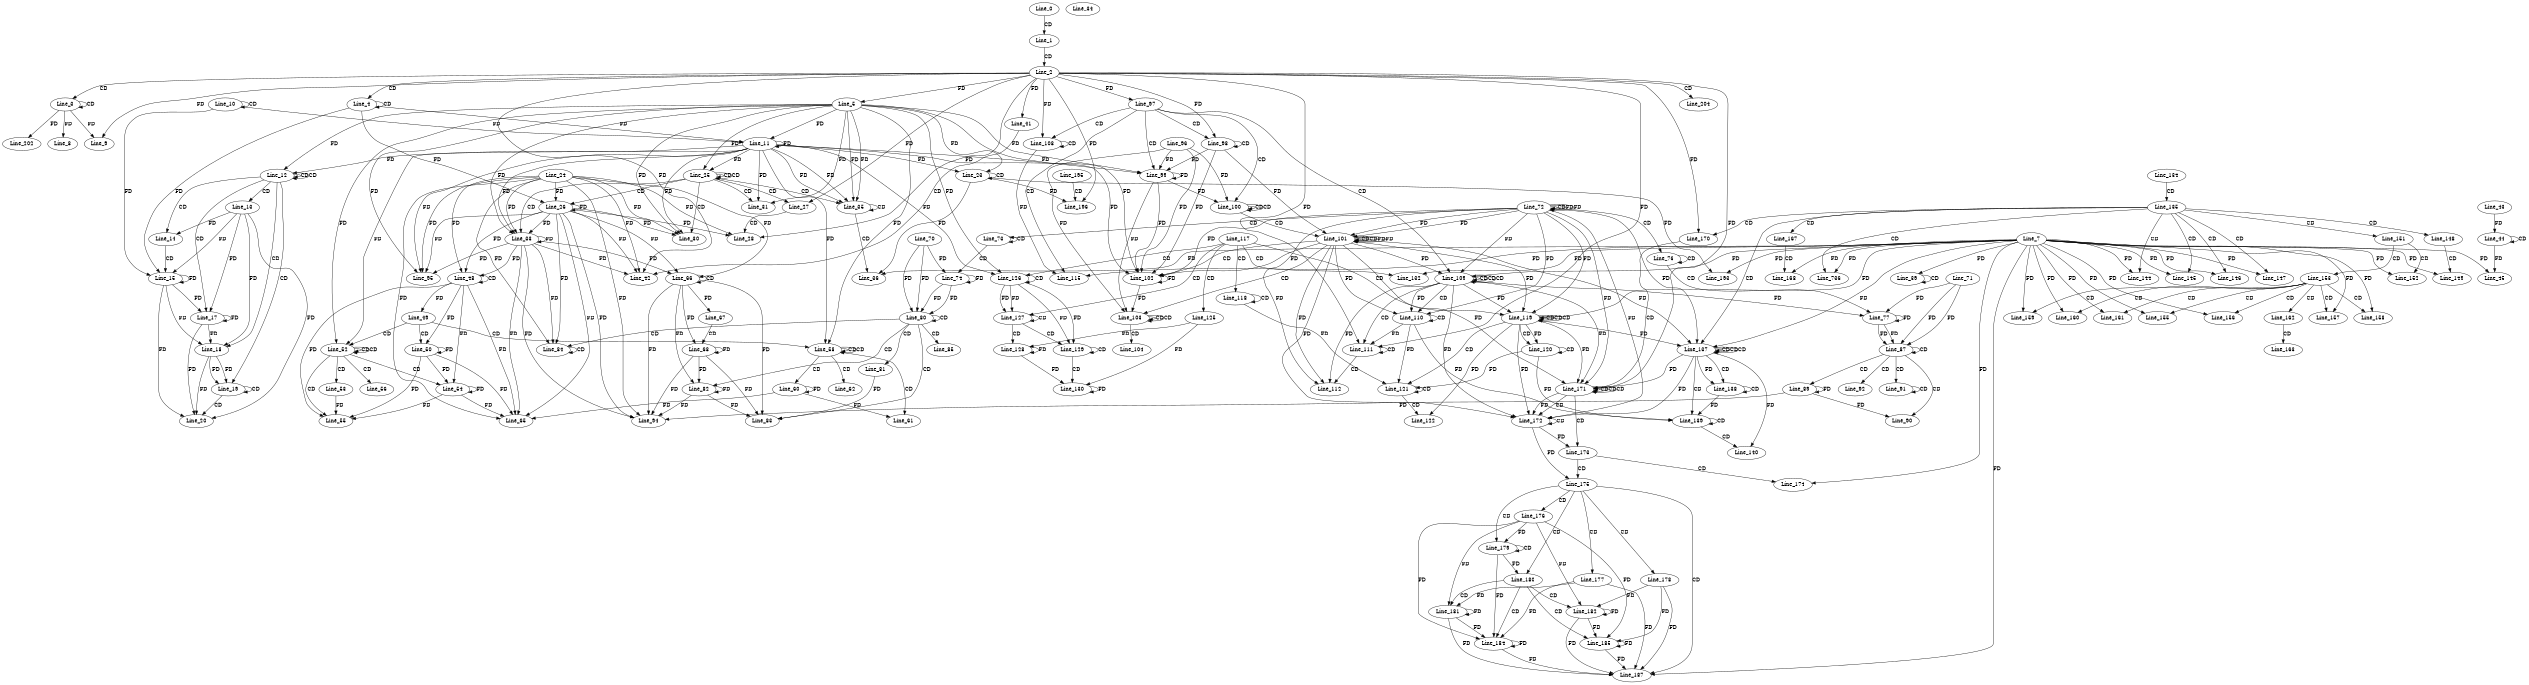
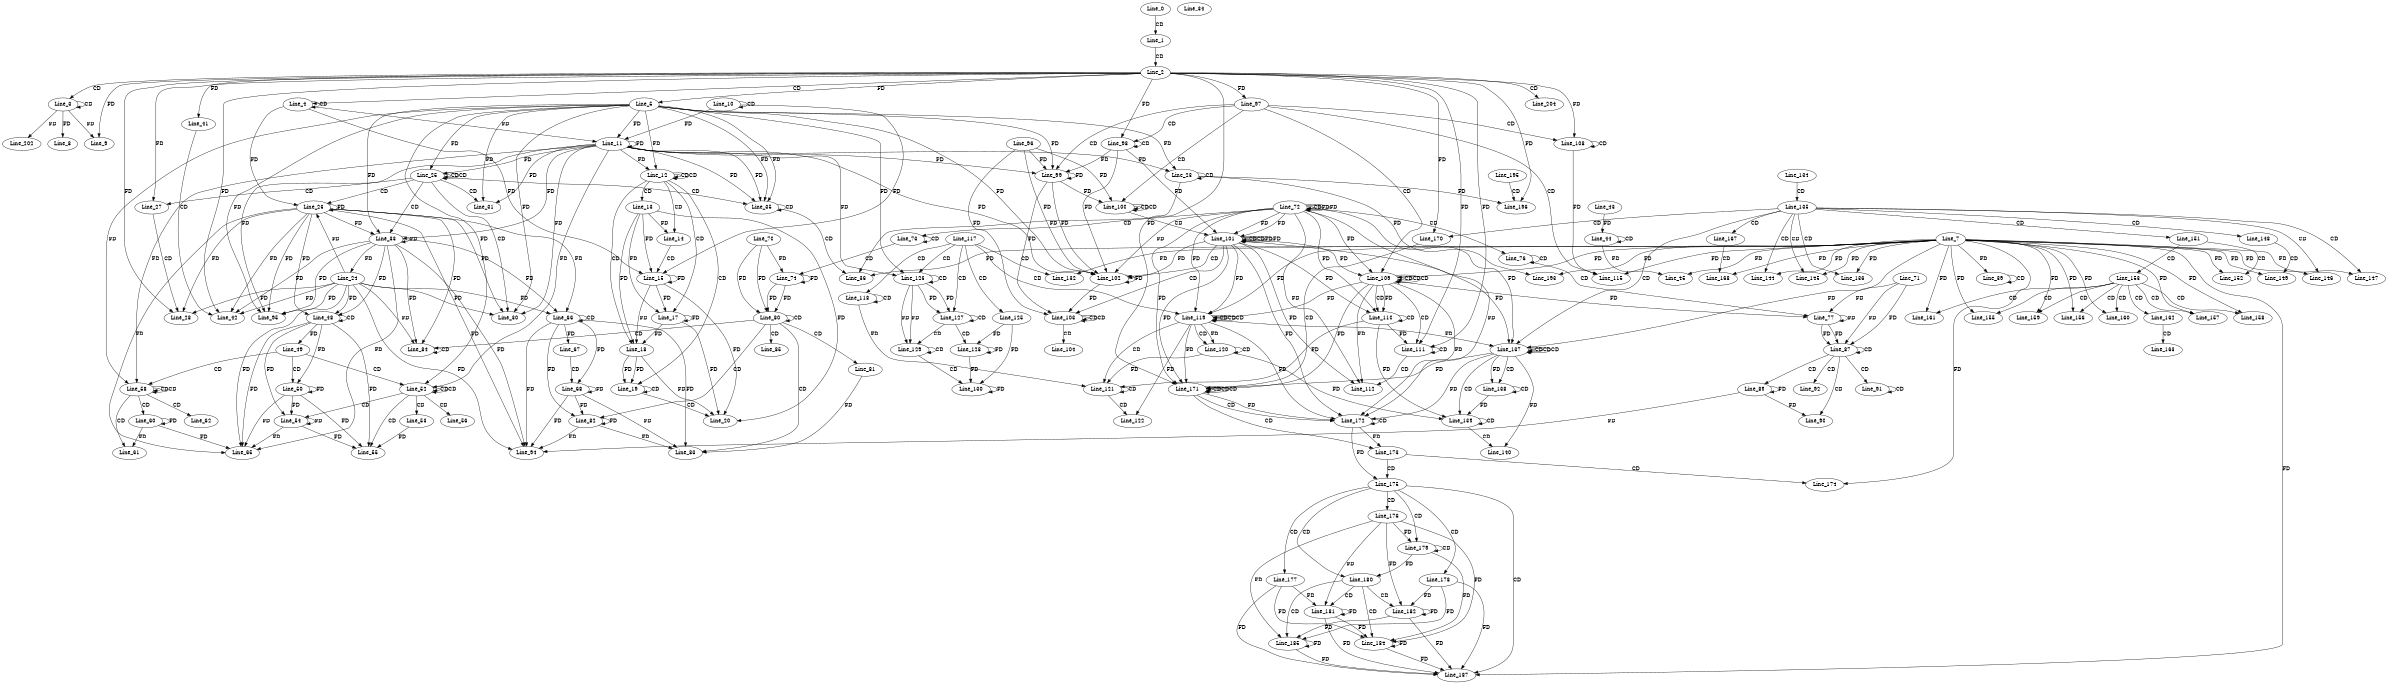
  digraph {
    fontname="DejaVu Serif"
    node [fontname="DejaVu Serif"]
    edge [fontname="DejaVu Serif"]
    Line_0
    Line_1
    Line_2
    Line_3
    Line_4
    Line_5
    Line_9
    Line_27
    Line_28
    Line_41
    Line_42
    Line_97
    Line_98
    Line_108
    Line_111
    Line_170
    Line_171
    Line_196
    Line_204
    Line_8
    Line_202
    Line_11
    Line_15
    Line_26
    Line_12
    Line_23
    Line_25
    Line_30
    Line_31
    Line_33
    Line_35
    Line_52
    Line_58
    Line_95
    Line_99
    Line_102
    Line_126
    Line_109
    Line_115
    Line_100
    Line_101
    Line_112
    Line_172
    Line_173
    Line_17
    Line_18
    Line_20
    Line_48
    Line_65
    Line_66
    Line_84
    Line_94
    Line_13
    Line_14
    Line_19
    Line_36
    Line_193
    Line_54
    Line_55
    Line_53
    Line_56
    Line_60
    Line_61
    Line_62
    Line_103
    Line_127
    Line_129
    Line_10
    Line_49
    Line_50
    Line_67
    Line_68
    Line_82
    Line_83
    Line_24
    Line_34
    Line_7
    Line_39
    Line_45
    Line_119
    Line_132
-   Line_136 [label=Line_736]
+   Line_136
    Line_137
    Line_144
    Line_145
    Line_146
    Line_147
    Line_149
    Line_152
    Line_155
    Line_156
    Line_157
    Line_158
    Line_159
    Line_160
    Line_161
    Line_168
    Line_174
    Line_187
    Line_110
    Line_77
    Line_121
    Line_120
    Line_122
    Line_139
    Line_138
    Line_140
    Line_44
    Line_43
    Line_72
    Line_73
    Line_76
    Line_74
    Line_175
    Line_80
    Line_81
    Line_85
    Line_70
    Line_87
    Line_89
    Line_90
    Line_91
    Line_92
    Line_71
    Line_104
    Line_96
    Line_117
    Line_118
    Line_125
    Line_128
    Line_130
    Line_134
    Line_135
    Line_148
    Line_151
    Line_167
    Line_153
    Line_162
    Line_163
    Line_176
    Line_177
    Line_178
    Line_179
    Line_180
    Line_181
    Line_182
    Line_184
    Line_185
    Line_195
    Line_0 -> Line_1 [label=CD]
    Line_1 -> Line_2 [label=CD]
    Line_2 -> Line_3 [label=CD]
    Line_2 -> Line_4 [label=CD]
    Line_2 -> Line_5 [label=FD]
    Line_2 -> Line_9 [label=FD]
    Line_2 -> Line_27 [label=FD]
    Line_2 -> Line_28 [label=FD]
    Line_2 -> Line_41 [label=FD]
    Line_2 -> Line_42 [label=FD]
    Line_2 -> Line_97 [label=FD]
    Line_2 -> Line_98 [label=FD]
    Line_2 -> Line_108 [label=FD]
    Line_2 -> Line_111 [label=FD]
    Line_2 -> Line_111 [label=FD]
    Line_2 -> Line_170 [label=FD]
    Line_2 -> Line_171 [label=FD]
    Line_2 -> Line_196 [label=FD]
    Line_2 -> Line_204 [label=CD]
    Line_3 -> Line_3 [label=CD]
    Line_3 -> Line_9 [label=FD]
    Line_3 -> Line_8 [label=FD]
    Line_3 -> Line_202 [label=FD]
    Line_4 -> Line_4 [label=CD]
    Line_4 -> Line_11 [label=FD]
    Line_4 -> Line_15 [label=FD]
    Line_4 -> Line_26 [label=FD]
    Line_5 -> Line_11 [label=FD]
    Line_5 -> Line_12 [label=FD]
    Line_5 -> Line_23 [label=FD]
    Line_5 -> Line_25 [label=FD]
    Line_5 -> Line_30 [label=FD]
    Line_5 -> Line_31 [label=FD]
    Line_5 -> Line_33 [label=FD]
    Line_5 -> Line_35 [label=FD]
    Line_5 -> Line_35 [label=FD]
    Line_5 -> Line_52 [label=FD]
    Line_5 -> Line_58 [label=FD]
    Line_5 -> Line_95 [label=FD]
    Line_5 -> Line_99 [label=FD]
    Line_5 -> Line_102 [label=FD]
    Line_5 -> Line_126 [label=FD]
    Line_27 -> Line_28 [label=CD]
    Line_41 -> Line_42 [label=CD]
    Line_97 -> Line_98 [label=CD]
    Line_97 -> Line_108 [label=CD]
    Line_97 -> Line_99 [label=CD]
    Line_97 -> Line_109 [label=CD]
    Line_97 -> Line_115 [label=CD]
    Line_97 -> Line_100 [label=CD]
    Line_98 -> Line_98 [label=CD]
    Line_98 -> Line_99 [label=FD]
    Line_98 -> Line_102 [label=FD]
    Line_98 -> Line_101 [label=FD]
    Line_108 -> Line_108 [label=CD]
    Line_108 -> Line_115 [label=FD]
    Line_111 -> Line_111 [label=CD]
    Line_111 -> Line_112 [label=CD]
    Line_170 -> Line_171 [label=CD]
    Line_171 -> Line_171 [label=CD]
    Line_171 -> Line_171 [label=CD]
    Line_171 -> Line_171 [label=CD]
    Line_171 -> Line_172 [label=CD]
    Line_171 -> Line_172 [label=FD]
    Line_171 -> Line_173 [label=CD]
    Line_11 -> Line_11 [label=FD]
    Line_11 -> Line_12 [label=FD]
    Line_11 -> Line_23 [label=FD]
    Line_11 -> Line_25 [label=FD]
    Line_11 -> Line_30 [label=FD]
    Line_11 -> Line_31 [label=FD]
    Line_11 -> Line_33 [label=FD]
    Line_11 -> Line_35 [label=FD]
    Line_11 -> Line_35 [label=FD]
    Line_11 -> Line_52 [label=FD]
    Line_11 -> Line_58 [label=FD]
    Line_11 -> Line_95 [label=FD]
    Line_11 -> Line_99 [label=FD]
    Line_11 -> Line_102 [label=FD]
    Line_11 -> Line_126 [label=FD]
    Line_15 -> Line_15 [label=FD]
    Line_15 -> Line_17 [label=FD]
    Line_15 -> Line_18 [label=FD]
    Line_15 -> Line_20 [label=FD]
    Line_26 -> Line_28 [label=FD]
    Line_26 -> Line_42 [label=FD]
    Line_26 -> Line_26 [label=FD]
    Line_26 -> Line_30 [label=FD]
    Line_26 -> Line_33 [label=FD]
    Line_26 -> Line_95 [label=FD]
    Line_26 -> Line_48 [label=FD]
    Line_26 -> Line_65 [label=FD]
    Line_26 -> Line_66 [label=FD]
    Line_26 -> Line_84 [label=FD]
    Line_26 -> Line_94 [label=FD]
    Line_12 -> Line_12 [label=CD]
    Line_12 -> Line_12 [label=CD]
    Line_12 -> Line_17 [label=CD]
    Line_12 -> Line_18 [label=CD]
    Line_12 -> Line_13 [label=CD]
    Line_12 -> Line_14 [label=CD]
    Line_12 -> Line_19 [label=CD]
    Line_23 -> Line_196 [label=FD]
    Line_23 -> Line_23 [label=CD]
    Line_23 -> Line_36 [label=FD]
    Line_23 -> Line_193 [label=FD]
    Line_25 -> Line_27 [label=CD]
    Line_25 -> Line_26 [label=CD]
    Line_25 -> Line_25 [label=CD]
    Line_25 -> Line_25 [label=CD]
    Line_25 -> Line_30 [label=CD]
    Line_25 -> Line_31 [label=CD]
    Line_25 -> Line_33 [label=CD]
    Line_25 -> Line_35 [label=CD]
    Line_33 -> Line_42 [label=FD]
    Line_33 -> Line_33 [label=FD]
    Line_33 -> Line_95 [label=FD]
    Line_33 -> Line_48 [label=FD]
    Line_33 -> Line_65 [label=FD]
    Line_33 -> Line_66 [label=FD]
    Line_33 -> Line_84 [label=FD]
    Line_33 -> Line_94 [label=FD]
    Line_35 -> Line_35 [label=CD]
    Line_35 -> Line_36 [label=CD]
    Line_52 -> Line_52 [label=CD]
    Line_52 -> Line_52 [label=CD]
    Line_52 -> Line_54 [label=CD]
    Line_52 -> Line_55 [label=CD]
    Line_52 -> Line_53 [label=CD]
    Line_52 -> Line_56 [label=CD]
    Line_58 -> Line_58 [label=CD]
    Line_58 -> Line_58 [label=CD]
    Line_58 -> Line_60 [label=CD]
    Line_58 -> Line_61 [label=CD]
    Line_58 -> Line_62 [label=CD]
    Line_99 -> Line_99 [label=FD]
    Line_99 -> Line_102 [label=FD]
    Line_99 -> Line_100 [label=FD]
    Line_99 -> Line_103 [label=FD]
    Line_102 -> Line_102 [label=FD]
    Line_102 -> Line_103 [label=FD]
    Line_126 -> Line_126 [label=CD]
    Line_126 -> Line_127 [label=FD]
    Line_126 -> Line_127 [label=FD]
    Line_126 -> Line_129 [label=FD]
    Line_126 -> Line_129 [label=FD]
    Line_109 -> Line_111 [label=CD]
    Line_109 -> Line_171 [label=FD]
    Line_109 -> Line_109 [label=CD]
    Line_109 -> Line_109 [label=CD]
    Line_109 -> Line_109 [label=CD]
    Line_109 -> Line_112 [label=FD]
    Line_109 -> Line_172 [label=FD]
    Line_109 -> Line_119 [label=FD]
    Line_109 -> Line_110 [label=CD]
    Line_109 -> Line_110 [label=FD]
    Line_109 -> Line_77 [label=FD]
    Line_100 -> Line_100 [label=CD]
    Line_100 -> Line_100 [label=CD]
    Line_100 -> Line_101 [label=CD]
    Line_101 -> Line_171 [label=FD]
    Line_101 -> Line_102 [label=CD]
    Line_101 -> Line_102 [label=FD]
    Line_101 -> Line_109 [label=FD]
    Line_101 -> Line_101 [label=CD]
    Line_101 -> Line_101 [label=CD]
    Line_101 -> Line_101 [label=FD]
    Line_101 -> Line_101 [label=FD]
    Line_101 -> Line_112 [label=FD]
    Line_101 -> Line_172 [label=FD]
    Line_101 -> Line_103 [label=CD]
    Line_101 -> Line_119 [label=FD]
    Line_101 -> Line_137 [label=FD]
    Line_101 -> Line_110 [label=FD]
    Line_172 -> Line_172 [label=CD]
    Line_172 -> Line_173 [label=FD]
    Line_172 -> Line_175 [label=FD]
    Line_173 -> Line_174 [label=CD]
    Line_173 -> Line_175 [label=CD]
    Line_17 -> Line_17 [label=FD]
    Line_17 -> Line_18 [label=FD]
    Line_17 -> Line_20 [label=FD]
    Line_18 -> Line_20 [label=FD]
    Line_18 -> Line_19 [label=FD]
    Line_18 -> Line_19 [label=FD]
    Line_48 -> Line_48 [label=CD]
    Line_48 -> Line_65 [label=FD]
    Line_48 -> Line_54 [label=FD]
    Line_48 -> Line_55 [label=FD]
    Line_48 -> Line_49 [label=FD]
    Line_48 -> Line_50 [label=FD]
    Line_66 -> Line_66 [label=CD]
    Line_66 -> Line_94 [label=FD]
    Line_66 -> Line_67 [label=FD]
    Line_66 -> Line_68 [label=FD]
    Line_66 -> Line_82 [label=FD]
    Line_66 -> Line_83 [label=FD]
    Line_84 -> Line_84 [label=CD]
    Line_13 -> Line_15 [label=FD]
    Line_13 -> Line_17 [label=FD]
    Line_13 -> Line_18 [label=FD]
    Line_13 -> Line_20 [label=FD]
    Line_13 -> Line_14 [label=FD]
    Line_14 -> Line_15 [label=CD]
    Line_19 -> Line_20 [label=CD]
    Line_19 -> Line_19 [label=CD]
    Line_54 -> Line_65 [label=FD]
    Line_54 -> Line_54 [label=FD]
    Line_54 -> Line_55 [label=FD]
    Line_53 -> Line_55 [label=FD]
    Line_60 -> Line_65 [label=FD]
    Line_60 -> Line_60 [label=FD]
    Line_60 -> Line_61 [label=FD]
    Line_103 -> Line_103 [label=CD]
    Line_103 -> Line_103 [label=CD]
    Line_103 -> Line_104 [label=CD]
    Line_127 -> Line_127 [label=CD]
    Line_127 -> Line_129 [label=CD]
    Line_127 -> Line_128 [label=CD]
    Line_129 -> Line_129 [label=CD]
    Line_129 -> Line_130 [label=CD]
    Line_10 -> Line_11 [label=FD]
    Line_10 -> Line_15 [label=FD]
    Line_10 -> Line_10 [label=CD]
    Line_49 -> Line_52 [label=CD]
    Line_49 -> Line_58 [label=CD]
    Line_49 -> Line_50 [label=CD]
    Line_50 -> Line_65 [label=FD]
    Line_50 -> Line_54 [label=FD]
    Line_50 -> Line_55 [label=FD]
    Line_50 -> Line_50 [label=FD]
    Line_67 -> Line_68 [label=CD]
    Line_68 -> Line_94 [label=FD]
    Line_68 -> Line_68 [label=FD]
    Line_68 -> Line_82 [label=FD]
    Line_68 -> Line_83 [label=FD]
    Line_82 -> Line_94 [label=FD]
    Line_82 -> Line_82 [label=FD]
    Line_82 -> Line_83 [label=FD]
    Line_24 -> Line_28 [label=FD]
    Line_24 -> Line_42 [label=FD]
    Line_24 -> Line_26 [label=FD]
    Line_24 -> Line_30 [label=FD]
-   Line_24 -> Line_33 [label=FD]
+   Line_33 -> Line_24 [label=FD]
    Line_24 -> Line_95 [label=FD]
    Line_24 -> Line_48 [label=FD]
    Line_24 -> Line_65 [label=FD]
    Line_24 -> Line_66 [label=FD]
    Line_24 -> Line_84 [label=FD]
    Line_24 -> Line_94 [label=FD]
    Line_7 -> Line_109 [label=FD]
    Line_7 -> Line_115 [label=FD]
    Line_7 -> Line_36 [label=FD]
    Line_7 -> Line_193 [label=FD]
    Line_7 -> Line_39 [label=FD]
    Line_7 -> Line_45 [label=FD]
    Line_7 -> Line_119 [label=FD]
    Line_7 -> Line_132 [label=FD]
    Line_7 -> Line_136 [label=FD]
    Line_7 -> Line_137 [label=FD]
    Line_7 -> Line_144 [label=FD]
    Line_7 -> Line_145 [label=FD]
    Line_7 -> Line_146 [label=FD]
    Line_7 -> Line_147 [label=FD]
    Line_7 -> Line_149 [label=FD]
    Line_7 -> Line_152 [label=FD]
    Line_7 -> Line_155 [label=FD]
    Line_7 -> Line_156 [label=FD]
    Line_7 -> Line_157 [label=FD]
    Line_7 -> Line_158 [label=FD]
    Line_7 -> Line_159 [label=FD]
    Line_7 -> Line_160 [label=FD]
    Line_7 -> Line_161 [label=FD]
    Line_7 -> Line_168 [label=FD]
    Line_7 -> Line_174 [label=FD]
    Line_7 -> Line_187 [label=FD]
    Line_39 -> Line_39 [label=CD]
    Line_119 -> Line_171 [label=FD]
    Line_119 -> Line_172 [label=FD]
    Line_119 -> Line_119 [label=CD]
    Line_119 -> Line_119 [label=CD]
    Line_119 -> Line_119 [label=CD]
    Line_119 -> Line_137 [label=FD]
    Line_119 -> Line_121 [label=CD]
    Line_119 -> Line_120 [label=CD]
    Line_119 -> Line_120 [label=FD]
    Line_119 -> Line_122 [label=FD]
    Line_137 -> Line_171 [label=FD]
    Line_137 -> Line_172 [label=FD]
    Line_137 -> Line_137 [label=CD]
    Line_137 -> Line_137 [label=CD]
    Line_137 -> Line_137 [label=CD]
    Line_137 -> Line_139 [label=CD]
    Line_137 -> Line_138 [label=CD]
    Line_137 -> Line_138 [label=FD]
    Line_137 -> Line_140 [label=FD]
    Line_110 -> Line_111 [label=FD]
    Line_110 -> Line_110 [label=CD]
    Line_110 -> Line_121 [label=FD]
    Line_110 -> Line_139 [label=FD]
    Line_77 -> Line_77 [label=FD]
    Line_77 -> Line_87 [label=FD]
    Line_77 -> Line_87 [label=FD]
    Line_121 -> Line_121 [label=CD]
    Line_121 -> Line_122 [label=CD]
    Line_120 -> Line_121 [label=FD]
    Line_120 -> Line_120 [label=CD]
    Line_120 -> Line_139 [label=FD]
    Line_139 -> Line_139 [label=CD]
    Line_139 -> Line_140 [label=CD]
    Line_138 -> Line_139 [label=FD]
    Line_138 -> Line_138 [label=CD]
    Line_44 -> Line_45 [label=FD]
    Line_44 -> Line_44 [label=CD]
    Line_43 -> Line_44 [label=FD]
    Line_72 -> Line_171 [label=FD]
    Line_72 -> Line_102 [label=FD]
    Line_72 -> Line_109 [label=FD]
    Line_72 -> Line_101 [label=FD]
    Line_72 -> Line_101 [label=FD]
    Line_72 -> Line_112 [label=FD]
    Line_72 -> Line_172 [label=FD]
    Line_72 -> Line_119 [label=FD]
    Line_72 -> Line_137 [label=FD]
    Line_72 -> Line_110 [label=FD]
    Line_72 -> Line_72 [label=CD]
    Line_72 -> Line_72 [label=FD]
    Line_72 -> Line_72 [label=FD]
    Line_72 -> Line_73 [label=CD]
    Line_72 -> Line_76 [label=CD]
    Line_73 -> Line_73 [label=CD]
    Line_73 -> Line_74 [label=CD]
    Line_76 -> Line_77 [label=CD]
    Line_76 -> Line_76 [label=CD]
    Line_74 -> Line_74 [label=FD]
    Line_74 -> Line_80 [label=FD]
    Line_74 -> Line_80 [label=FD]
    Line_175 -> Line_187 [label=CD]
    Line_175 -> Line_176 [label=CD]
    Line_175 -> Line_177 [label=CD]
    Line_175 -> Line_178 [label=CD]
    Line_175 -> Line_179 [label=CD]
    Line_175 -> Line_180 [label=CD]
    Line_80 -> Line_84 [label=CD]
    Line_80 -> Line_82 [label=CD]
    Line_80 -> Line_83 [label=CD]
    Line_80 -> Line_80 [label=CD]
    Line_80 -> Line_81 [label=CD]
    Line_80 -> Line_85 [label=CD]
    Line_81 -> Line_83 [label=FD]
    Line_70 -> Line_74 [label=FD]
    Line_70 -> Line_80 [label=FD]
    Line_70 -> Line_80 [label=FD]
    Line_87 -> Line_87 [label=CD]
    Line_87 -> Line_89 [label=CD]
    Line_87 -> Line_90 [label=CD]
    Line_87 -> Line_91 [label=CD]
    Line_87 -> Line_92 [label=CD]
    Line_89 -> Line_94 [label=FD]
    Line_89 -> Line_89 [label=FD]
    Line_89 -> Line_90 [label=FD]
    Line_91 -> Line_91 [label=CD]
    Line_71 -> Line_77 [label=FD]
    Line_71 -> Line_87 [label=FD]
    Line_71 -> Line_87 [label=FD]
    Line_96 -> Line_99 [label=FD]
    Line_96 -> Line_102 [label=FD]
    Line_96 -> Line_100 [label=FD]
    Line_96 -> Line_103 [label=FD]
    Line_117 -> Line_126 [label=CD]
    Line_117 -> Line_127 [label=CD]
    Line_117 -> Line_119 [label=CD]
    Line_117 -> Line_132 [label=CD]
    Line_117 -> Line_118 [label=CD]
    Line_117 -> Line_125 [label=CD]
    Line_118 -> Line_121 [label=FD]
    Line_118 -> Line_118 [label=CD]
    Line_125 -> Line_128 [label=FD]
    Line_125 -> Line_130 [label=FD]
    Line_128 -> Line_128 [label=FD]
    Line_128 -> Line_130 [label=FD]
    Line_130 -> Line_130 [label=FD]
    Line_134 -> Line_135 [label=CD]
    Line_135 -> Line_170 [label=CD]
    Line_135 -> Line_136 [label=CD]
    Line_135 -> Line_137 [label=CD]
    Line_135 -> Line_144 [label=CD]
    Line_135 -> Line_145 [label=CD]
    Line_135 -> Line_146 [label=CD]
    Line_135 -> Line_147 [label=CD]
    Line_135 -> Line_148 [label=CD]
    Line_135 -> Line_151 [label=CD]
    Line_135 -> Line_167 [label=CD]
    Line_148 -> Line_149 [label=CD]
    Line_151 -> Line_152 [label=CD]
    Line_151 -> Line_153 [label=CD]
    Line_167 -> Line_168 [label=CD]
    Line_153 -> Line_155 [label=CD]
    Line_153 -> Line_156 [label=CD]
    Line_153 -> Line_157 [label=CD]
    Line_153 -> Line_158 [label=CD]
    Line_153 -> Line_159 [label=CD]
    Line_153 -> Line_160 [label=CD]
    Line_153 -> Line_161 [label=CD]
    Line_153 -> Line_162 [label=CD]
    Line_162 -> Line_163 [label=CD]
    Line_176 -> Line_179 [label=FD]
    Line_176 -> Line_181 [label=FD]
    Line_176 -> Line_182 [label=FD]
    Line_176 -> Line_184 [label=FD]
    Line_176 -> Line_185 [label=FD]
    Line_177 -> Line_187 [label=FD]
    Line_177 -> Line_181 [label=FD]
    Line_177 -> Line_184 [label=FD]
    Line_178 -> Line_187 [label=FD]
    Line_178 -> Line_182 [label=FD]
    Line_178 -> Line_185 [label=FD]
    Line_179 -> Line_179 [label=CD]
    Line_179 -> Line_180 [label=FD]
    Line_179 -> Line_184 [label=FD]
    Line_180 -> Line_181 [label=CD]
    Line_180 -> Line_182 [label=CD]
    Line_180 -> Line_184 [label=CD]
    Line_180 -> Line_185 [label=CD]
    Line_181 -> Line_187 [label=FD]
    Line_181 -> Line_181 [label=FD]
    Line_181 -> Line_184 [label=FD]
    Line_182 -> Line_187 [label=FD]
    Line_182 -> Line_182 [label=FD]
    Line_182 -> Line_185 [label=FD]
    Line_184 -> Line_187 [label=FD]
    Line_184 -> Line_184 [label=FD]
    Line_185 -> Line_187 [label=FD]
    Line_185 -> Line_185 [label=FD]
    Line_195 -> Line_196 [label=CD]
  }
